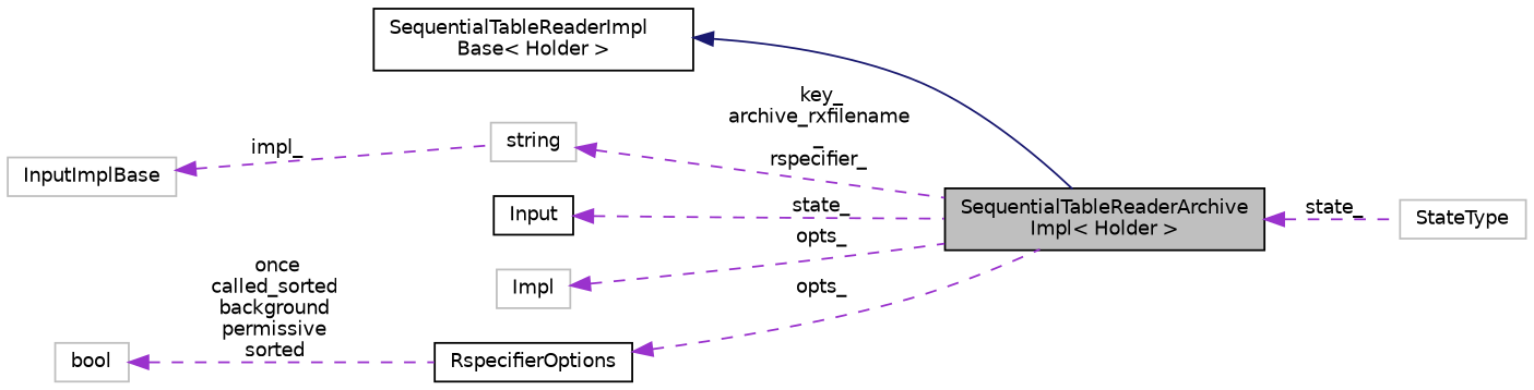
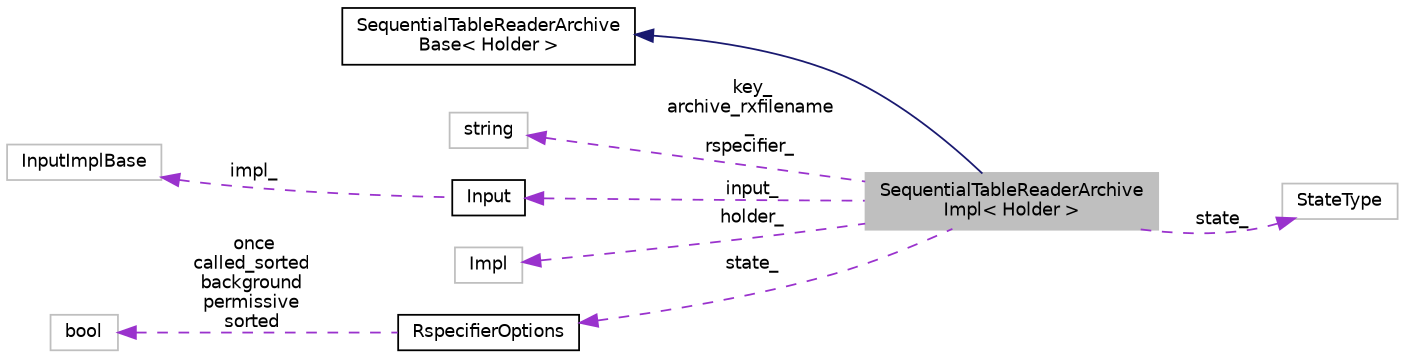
  digraph {
    rankdir=LR
    node [color=grey75 fillcolor=white fontname=Helvetica fontsize=10 shape=record style=filled]
    edge [color=darkorchid3 dir=back fontname=Helvetica fontsize=10 labelfontname=Helvetica labelfontsize=10 style=dashed]
-   n1 [color=black fillcolor=grey75 fontcolor=black height=0.2 label="SequentialTableReaderArchive\lImpl\< Holder \>" width=0.4]
-   n2 [color=black height=0.2 label="SequentialTableReaderImpl\lBase\< Holder \>" width=0.4]
+   n1 [fillcolor=grey75 fontcolor=black height=0.2 label="SequentialTableReaderArchive\lImpl\< Holder \>" width=0.4]
+   n2 [color=black height=0.2 label="SequentialTableReaderArchive\lBase\< Holder \>" width=0.4]
    n3 [height=0.2 label=string width=0.4]
    n4 [height=0.2 label=Impl width=0.4]
    n5 [color=black height=0.2 label=Input width=0.4]
    n6 [height=0.2 label=InputImplBase width=0.4]
    n7 [height=0.2 label=StateType width=0.4]
    n8 [color=black height=0.2 label=RspecifierOptions width=0.4]
    n9 [height=0.2 label=bool width=0.4]
    n2 -> n1 [color=midnightblue style=solid]
    n3 -> n1 [label=" key_\narchive_rxfilename\l_\nrspecifier_"]
-   n4 -> n1 [label=" opts_"]
-   n5 -> n1 [label=" state_"]
-   n6 -> n3 [label=" impl_"]
-   n1 -> n7 [label=" state_"]
-   n8 -> n1 [label=" opts_"]
+   n4 -> n1 [label=" holder_"]
+   n5 -> n1 [label=" input_"]
+   n6 -> n5 [label=" impl_"]
+   n7 -> n1 [label=" state_"]
+   n8 -> n1 [label=" state_"]
    n9 -> n8 [label=" once\ncalled_sorted\nbackground\npermissive\nsorted"]
  }
